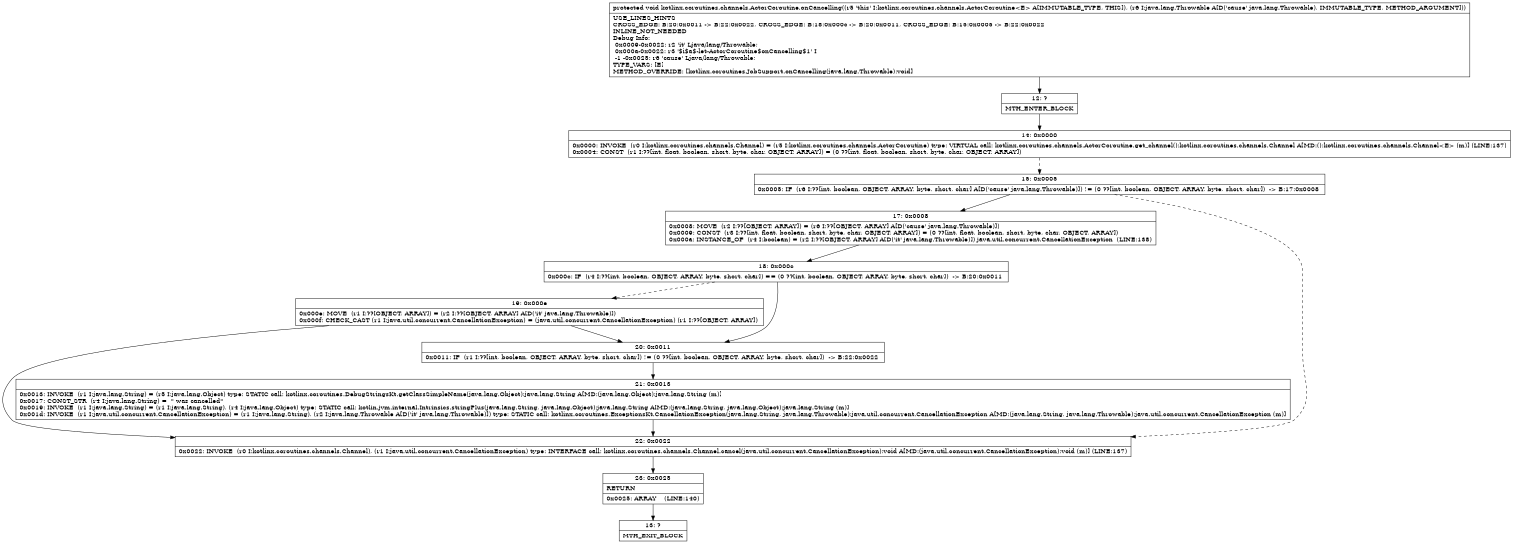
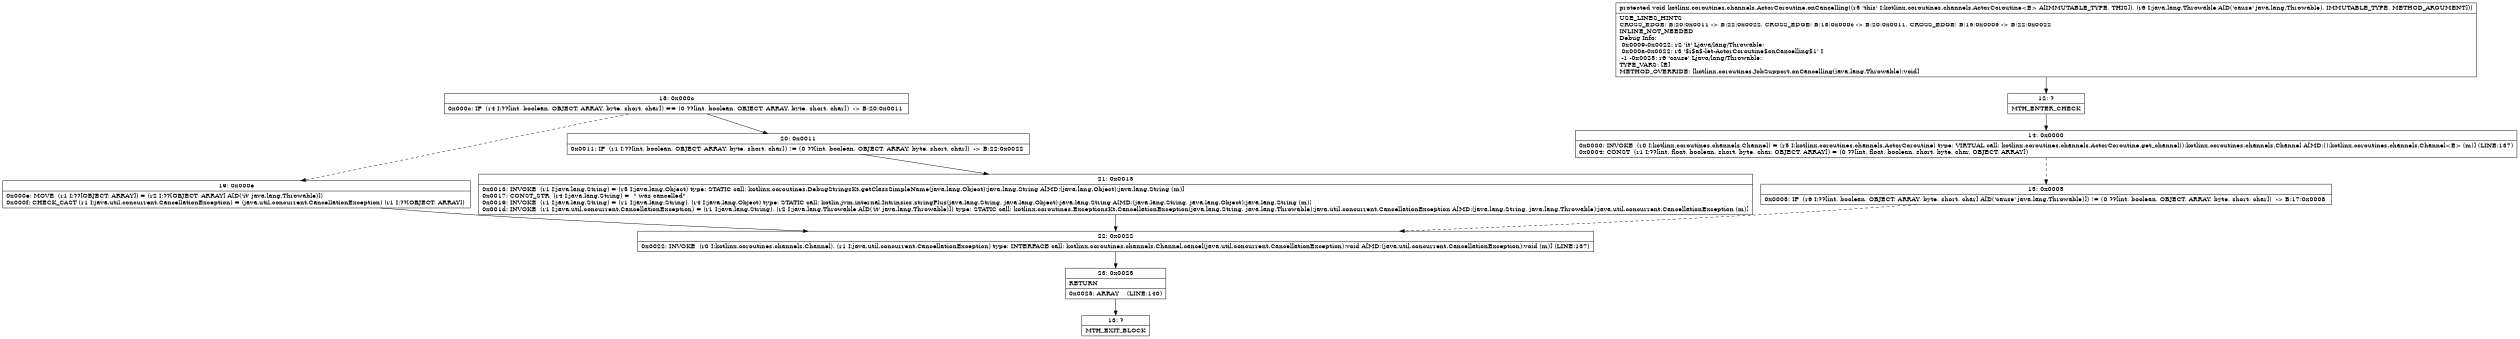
  digraph {
    node [shape=record]
-   n1 [label="{12\:\ ?|MTH_ENTER_BLOCK\l}"]
+   n1 [label="{12\:\ ?|MTH_ENTER_CHECK\l}"]
    n2 [label="{14\:\ 0x0000|0x0000: INVOKE  (r0 I:kotlinx.coroutines.channels.Channel) = (r5 I:kotlinx.coroutines.channels.ActorCoroutine) type: VIRTUAL call: kotlinx.coroutines.channels.ActorCoroutine.get_channel():kotlinx.coroutines.channels.Channel A[MD:():kotlinx.coroutines.channels.Channel\<E\> (m)] (LINE:137)\l0x0004: CONST  (r1 I:??[int, float, boolean, short, byte, char, OBJECT, ARRAY]) = (0 ??[int, float, boolean, short, byte, char, OBJECT, ARRAY]) \l}"]
    n3 [label="{15\:\ 0x0005|0x0005: IF  (r6 I:??[int, boolean, OBJECT, ARRAY, byte, short, char] A[D('cause' java.lang.Throwable)]) != (0 ??[int, boolean, OBJECT, ARRAY, byte, short, char])  \-\> B:17:0x0008 \l}"]
-   n4 [label="{17\:\ 0x0008|0x0008: MOVE  (r2 I:??[OBJECT, ARRAY]) = (r6 I:??[OBJECT, ARRAY] A[D('cause' java.lang.Throwable)]) \l0x0009: CONST  (r3 I:??[int, float, boolean, short, byte, char, OBJECT, ARRAY]) = (0 ??[int, float, boolean, short, byte, char, OBJECT, ARRAY]) \l0x000a: INSTANCE_OF  (r4 I:boolean) = (r2 I:??[OBJECT, ARRAY] A[D('it' java.lang.Throwable)]) java.util.concurrent.CancellationException  (LINE:138)\l}"]
    n5 [label="{22\:\ 0x0022|0x0022: INVOKE  (r0 I:kotlinx.coroutines.channels.Channel), (r1 I:java.util.concurrent.CancellationException) type: INTERFACE call: kotlinx.coroutines.channels.Channel.cancel(java.util.concurrent.CancellationException):void A[MD:(java.util.concurrent.CancellationException):void (m)] (LINE:137)\l}"]
    n6 [label="{18\:\ 0x000c|0x000c: IF  (r4 I:??[int, boolean, OBJECT, ARRAY, byte, short, char]) == (0 ??[int, boolean, OBJECT, ARRAY, byte, short, char])  \-\> B:20:0x0011 \l}"]
    n7 [label="{23\:\ 0x0025|RETURN\l|0x0025: ARRAY    (LINE:140)\l}"]
    n8 [label="{19\:\ 0x000e|0x000e: MOVE  (r1 I:??[OBJECT, ARRAY]) = (r2 I:??[OBJECT, ARRAY] A[D('it' java.lang.Throwable)]) \l0x000f: CHECK_CAST (r1 I:java.util.concurrent.CancellationException) = (java.util.concurrent.CancellationException) (r1 I:??[OBJECT, ARRAY]) \l}"]
    n9 [label="{20\:\ 0x0011|0x0011: IF  (r1 I:??[int, boolean, OBJECT, ARRAY, byte, short, char]) != (0 ??[int, boolean, OBJECT, ARRAY, byte, short, char])  \-\> B:22:0x0022 \l}"]
    n10 [label="{21\:\ 0x0013|0x0013: INVOKE  (r1 I:java.lang.String) = (r5 I:java.lang.Object) type: STATIC call: kotlinx.coroutines.DebugStringsKt.getClassSimpleName(java.lang.Object):java.lang.String A[MD:(java.lang.Object):java.lang.String (m)]\l0x0017: CONST_STR  (r4 I:java.lang.String) =  \" was cancelled\" \l0x0019: INVOKE  (r1 I:java.lang.String) = (r1 I:java.lang.String), (r4 I:java.lang.Object) type: STATIC call: kotlin.jvm.internal.Intrinsics.stringPlus(java.lang.String, java.lang.Object):java.lang.String A[MD:(java.lang.String, java.lang.Object):java.lang.String (m)]\l0x001d: INVOKE  (r1 I:java.util.concurrent.CancellationException) = (r1 I:java.lang.String), (r2 I:java.lang.Throwable A[D('it' java.lang.Throwable)]) type: STATIC call: kotlinx.coroutines.ExceptionsKt.CancellationException(java.lang.String, java.lang.Throwable):java.util.concurrent.CancellationException A[MD:(java.lang.String, java.lang.Throwable):java.util.concurrent.CancellationException (m)]\l}"]
    n11 [label="{13\:\ ?|MTH_EXIT_BLOCK\l}"]
    n12 [label="{protected void kotlinx.coroutines.channels.ActorCoroutine.onCancelling((r5 'this' I:kotlinx.coroutines.channels.ActorCoroutine\<E\> A[IMMUTABLE_TYPE, THIS]), (r6 I:java.lang.Throwable A[D('cause' java.lang.Throwable), IMMUTABLE_TYPE, METHOD_ARGUMENT]))  | USE_LINES_HINTS\lCROSS_EDGE: B:20:0x0011 \-\> B:22:0x0022, CROSS_EDGE: B:18:0x000c \-\> B:20:0x0011, CROSS_EDGE: B:15:0x0005 \-\> B:22:0x0022\lINLINE_NOT_NEEDED\lDebug Info:\l  0x0009\-0x0022: r2 'it' Ljava\/lang\/Throwable;\l  0x000a\-0x0022: r3 '$i$a$\-let\-ActorCoroutine$onCancelling$1' I\l  \-1 \-0x0025: r6 'cause' Ljava\/lang\/Throwable;\lTYPE_VARS: [E]\lMETHOD_OVERRIDE: [kotlinx.coroutines.JobSupport.onCancelling(java.lang.Throwable):void]\l}"]
    n1 -> n2
    n2 -> n3 [style=dashed]
-   n3 -> n4
    n3 -> n5 [style=dashed]
-   n4 -> n6
    n5 -> n7
    n6 -> n8 [style=dashed]
    n6 -> n9
    n7 -> n11
    n8 -> n5
-   n8 -> n9
    n9 -> n10 [style=solid]
    n10 -> n5
    n12 -> n1
  }
